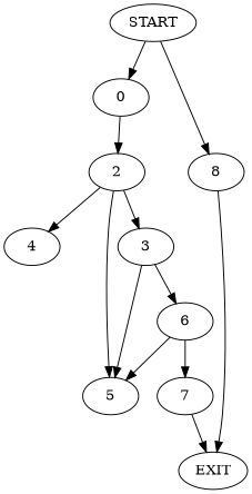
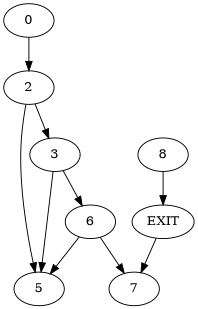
  digraph {
-   n1 [label=START]
    n2 [label=0]
    8
    2
    n5 [label=EXIT]
    3
-   4
    5
    6
    7
-   n1 -> n2
-   n1 -> 8
    n2 -> 2
    8 -> n5
    2 -> 3
-   2 -> 4
    2 -> 5
    3 -> 5
    3 -> 6
    6 -> 5
    6 -> 7
-   7 -> n5
+   n5 -> 7
  }
